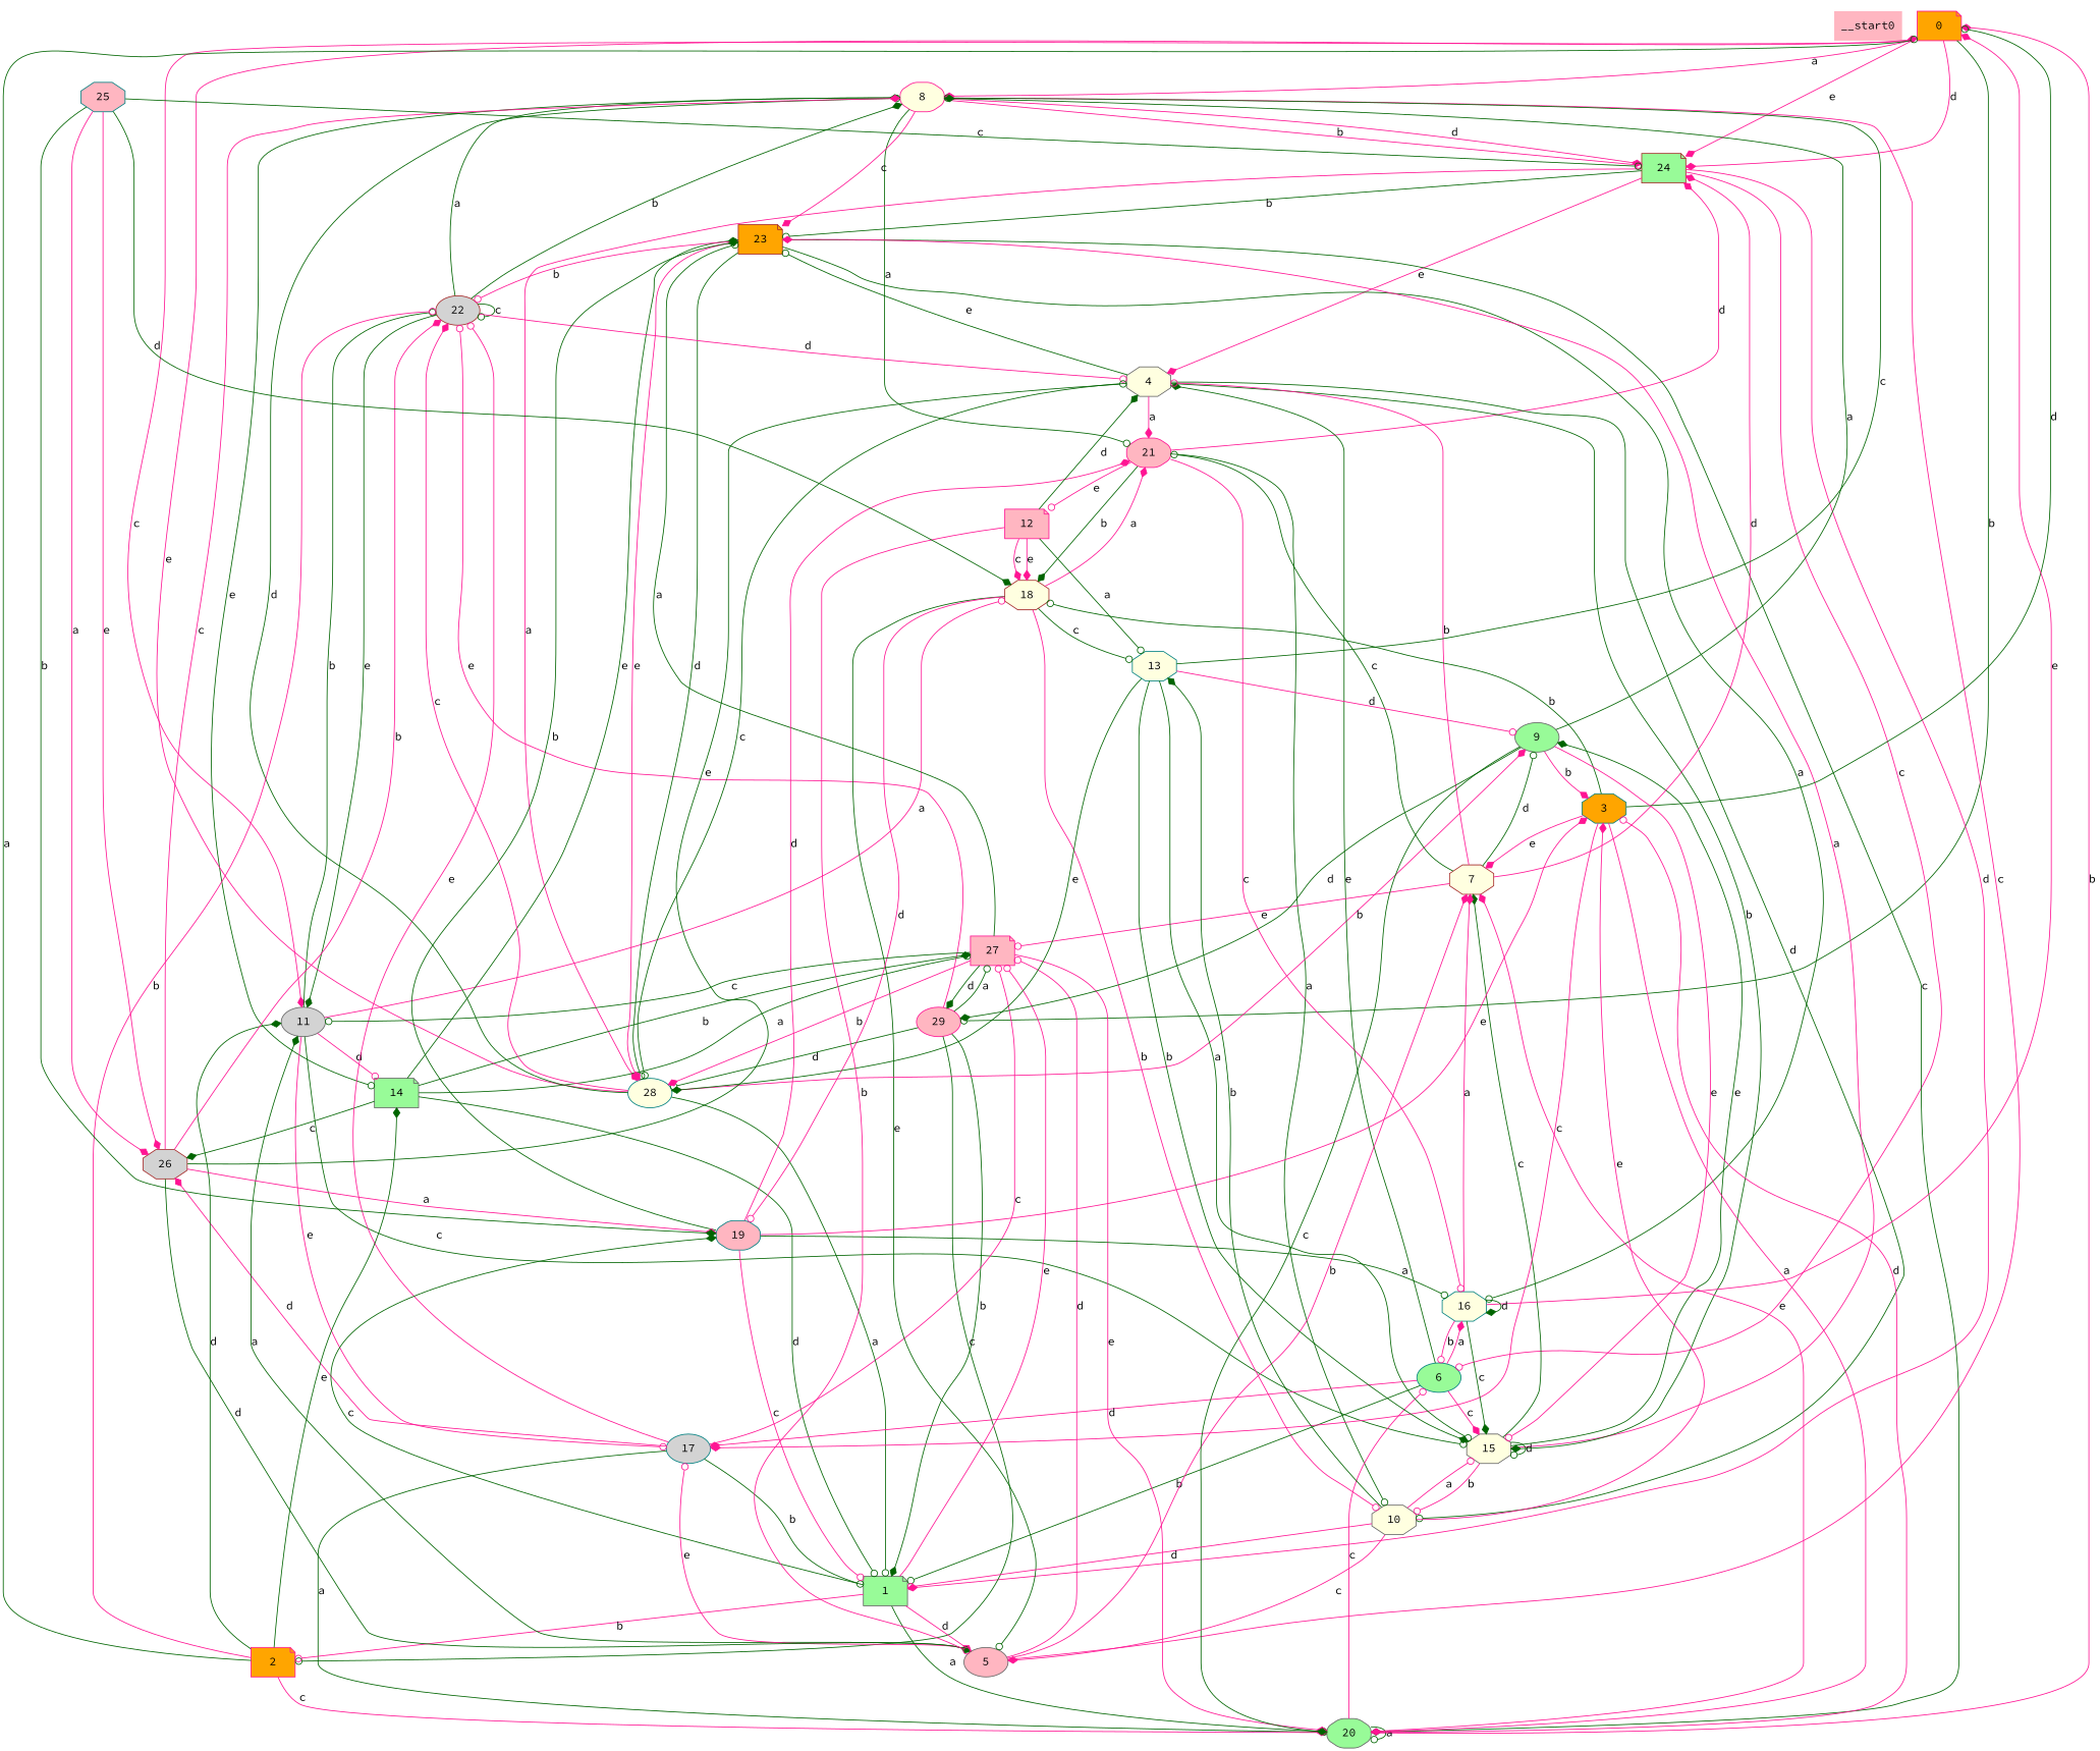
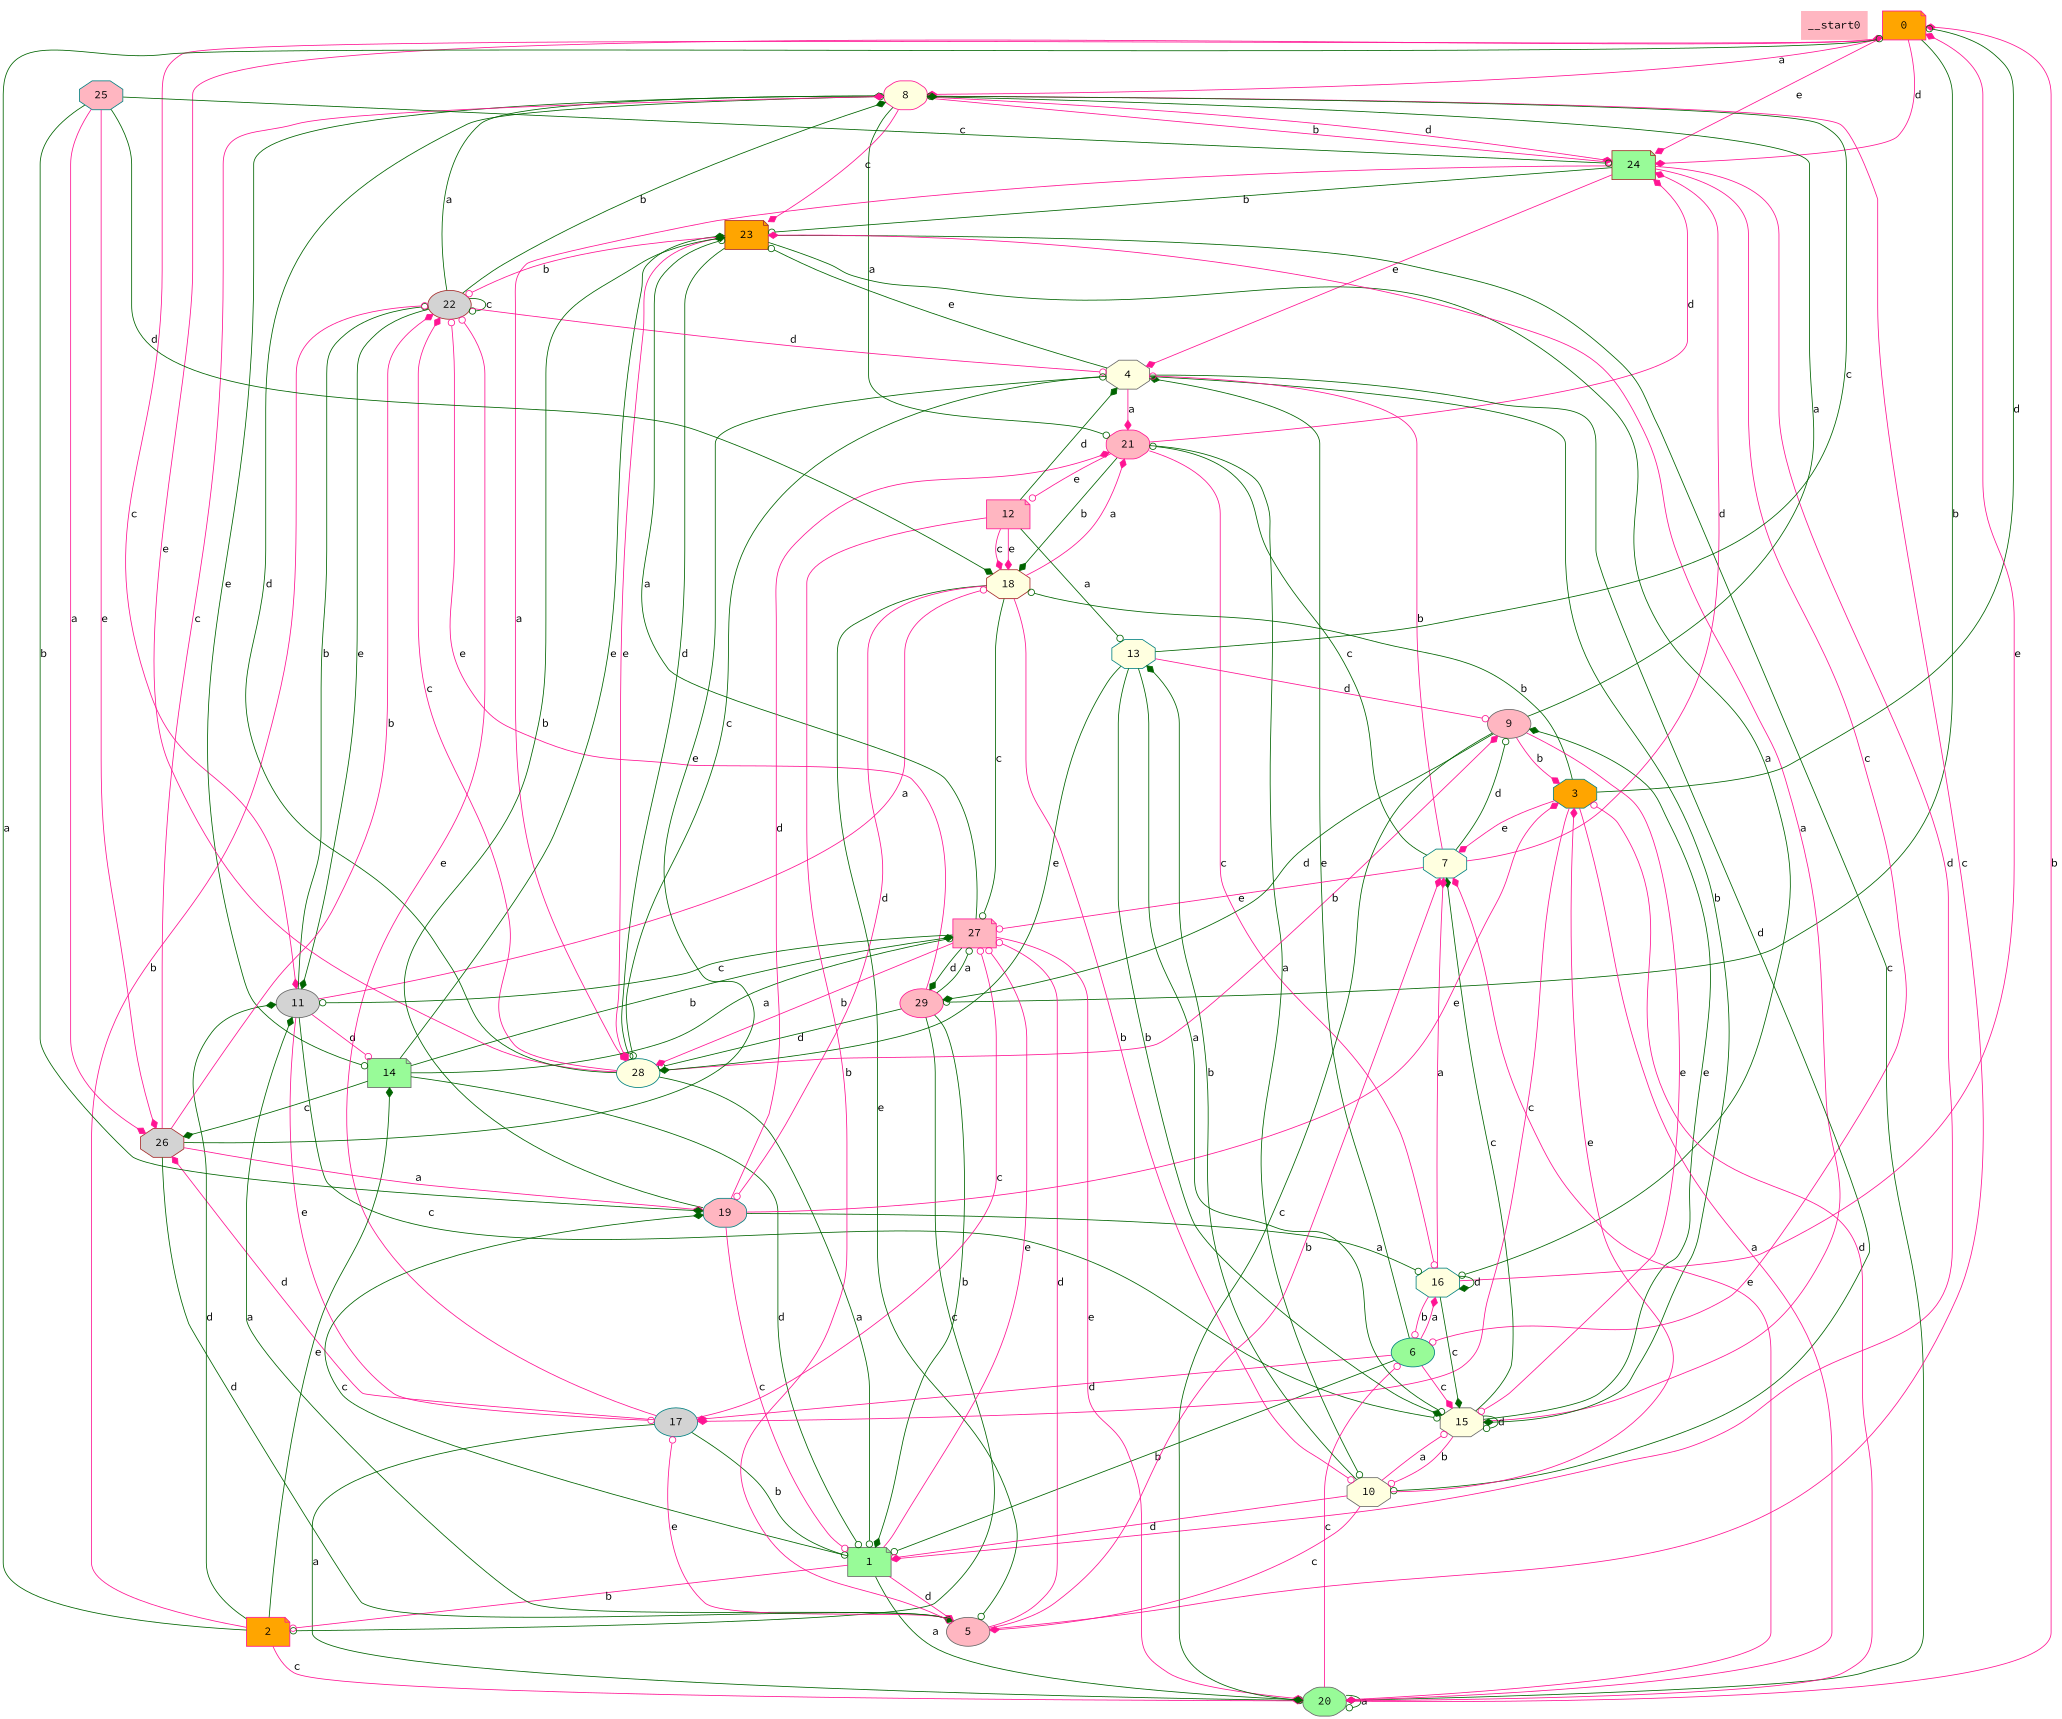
  digraph {
    fontname="Source Code Pro"
    rankdir=TB
    node [color=gray40 fillcolor=lightyellow fontname="Source Code Pro" shape=octagon style=filled]
    edge [arrowhead=diamond color=deeppink fontname="Source Code Pro"]
    __start0 [color=deeppink fillcolor=lightpink shape=none]
    n2 [color=deeppink fillcolor=orange label=0 shape=note style="rounded,filled"]
    n3 [color=deeppink label=8 style="rounded,filled"]
    n4 [fillcolor=lightgrey label=11 shape=ellipse]
    n5 [color=brown fillcolor=palegreen label=24 shape=note style="rounded,filled"]
    n6 [color=deeppink fillcolor=lightpink label=29 shape=ellipse style="rounded,filled"]
    n7 [fillcolor=palegreen label=14 shape=note]
    n8 [color=deeppink fillcolor=lightpink label=21 style="rounded,filled"]
    n9 [color=brown fillcolor=orange label=23 shape=note style="rounded,filled"]
    n10 [color=brown fillcolor=lightgrey label=22 shape=ellipse style="rounded,filled"]
    n11 [color=teal fillcolor=lightgrey label=17 shape=ellipse style="rounded,filled"]
    n12 [color=brown label=18]
    n13 [label=15]
    n14 [fillcolor=palegreen label=1 shape=note]
    n15 [label=4]
    n16 [color=teal label=28 shape=ellipse]
    n17 [color=teal fillcolor=palegreen label=6 shape=ellipse]
    n18 [color=deeppink fillcolor=orange label=2 shape=note]
    n19 [color=deeppink fillcolor=lightpink label=27 shape=note]
    n20 [fillcolor=lightpink label=5 shape=ellipse style="rounded,filled"]
    n21 [color=teal fillcolor=lightpink label=19 style="rounded,filled"]
    n22 [fillcolor=palegreen label=20 style="rounded,filled"]
-   n23 [color=brown label=7]
+   n23 [color=teal label=7]
    n24 [color=teal fillcolor=orange label=3]
    n25 [color=teal label=16]
    n26 [color=brown fillcolor=lightgrey label=26]
-   n27 [fillcolor=palegreen label=9 shape=ellipse style="rounded,filled"]
+   n27 [fillcolor=lightpink label=9 shape=ellipse style="rounded,filled"]
    n28 [label=10]
    n29 [color=teal label=13]
    n30 [color=deeppink fillcolor=lightpink label=12 shape=note]
    n31 [color=teal fillcolor=lightpink label=25]
    n2 -> n3 [label=a]
    n2 -> n4 [label=c]
    n2 -> n5 [label=d]
    n2 -> n5 [label=e]
    n2 -> n6 [arrowhead=odot color=darkgreen label=b]
    n3 -> n5 [arrowhead=odot label=b]
    n3 -> n5 [label=d]
    n3 -> n7 [arrowhead=odot color=darkgreen label=e]
    n3 -> n8 [arrowhead=odot color=darkgreen label=a]
    n3 -> n9 [label=c]
    n4 -> n7 [arrowhead=odot label=d]
    n4 -> n10 [arrowhead=odot color=darkgreen label=b]
    n4 -> n11 [arrowhead=odot label=e]
    n4 -> n12 [arrowhead=odot label=a]
    n4 -> n13 [arrowhead=odot color=darkgreen label=c]
    n5 -> n9 [arrowhead=odot color=darkgreen label=b]
    n5 -> n14 [label=d]
    n5 -> n15 [label=e]
    n5 -> n16 [label=a]
    n5 -> n17 [arrowhead=odot label=c]
    n6 -> n10 [arrowhead=odot label=e]
    n6 -> n14 [color=darkgreen label=b]
    n6 -> n16 [arrowhead=odot color=darkgreen label=d]
    n6 -> n18 [arrowhead=odot color=darkgreen label=c]
    n6 -> n19 [arrowhead=odot color=darkgreen label=a]
    n7 -> n9 [color=darkgreen label=e]
    n7 -> n14 [arrowhead=odot color=darkgreen label=d]
    n7 -> n19 [arrowhead=odot color=darkgreen label=a]
    n7 -> n19 [color=darkgreen label=b]
    n7 -> n26 [color=darkgreen label=c]
    n8 -> n5 [label=d]
    n8 -> n12 [color=darkgreen label=b]
    n8 -> n25 [arrowhead=odot label=c]
    n8 -> n28 [arrowhead=odot color=darkgreen label=a]
    n8 -> n30 [arrowhead=odot label=e]
    n9 -> n10 [arrowhead=odot label=b]
    n9 -> n16 [arrowhead=odot color=darkgreen label=d]
    n9 -> n16 [label=e]
    n9 -> n22 [color=darkgreen label=c]
    n9 -> n25 [arrowhead=odot color=darkgreen label=a]
    n10 -> n3 [color=darkgreen label=a]
    n10 -> n3 [color=darkgreen label=b]
    n10 -> n4 [color=darkgreen label=e]
    n10 -> n10 [arrowhead=odot color=darkgreen label=c]
    n10 -> n15 [arrowhead=odot label=d]
    n11 -> n10 [arrowhead=odot label=e]
    n11 -> n14 [arrowhead=odot color=darkgreen label=b]
    n11 -> n19 [arrowhead=odot label=c]
    n11 -> n22 [arrowhead=odot color=darkgreen label=a]
    n11 -> n26 [label=d]
    n12 -> n8 [label=a]
    n12 -> n20 [arrowhead=odot color=darkgreen label=e]
    n12 -> n21 [arrowhead=odot label=d]
    n12 -> n28 [arrowhead=odot label=b]
-   n12 -> n29 [arrowhead=odot color=darkgreen label=c]
+   n12 -> n19 [arrowhead=odot color=darkgreen label=c]
    n13 -> n9 [label=a]
    n13 -> n13 [arrowhead=odot color=darkgreen label=d]
    n13 -> n23 [color=darkgreen label=c]
    n13 -> n27 [color=darkgreen label=e]
    n13 -> n28 [arrowhead=odot label=b]
    n14 -> n18 [arrowhead=odot label=b]
    n14 -> n19 [arrowhead=odot label=e]
    n14 -> n20 [label=d]
    n14 -> n21 [color=darkgreen label=c]
    n14 -> n22 [arrowhead=odot color=darkgreen label=a]
    n15 -> n8 [label=a]
    n15 -> n9 [arrowhead=odot color=darkgreen label=e]
    n15 -> n13 [color=darkgreen label=b]
    n15 -> n16 [arrowhead=odot color=darkgreen label=c]
    n15 -> n28 [arrowhead=odot color=darkgreen label=d]
    n16 -> n2 [label=e]
    n16 -> n3 [arrowhead=odot color=darkgreen label=d]
    n16 -> n10 [label=c]
    n16 -> n14 [arrowhead=odot color=darkgreen label=a]
    n16 -> n27 [label=b]
    n17 -> n11 [label=d]
    n17 -> n13 [label=c]
    n17 -> n14 [arrowhead=odot color=darkgreen label=b]
    n17 -> n15 [color=darkgreen label=e]
    n17 -> n25 [label=a]
    n18 -> n2 [arrowhead=odot color=darkgreen label=a]
    n18 -> n4 [color=darkgreen label=d]
    n18 -> n7 [color=darkgreen label=e]
    n18 -> n10 [arrowhead=odot label=b]
    n18 -> n22 [label=c]
    n19 -> n4 [arrowhead=odot color=darkgreen label=c]
    n19 -> n6 [color=darkgreen label=d]
    n19 -> n9 [arrowhead=odot color=darkgreen label=a]
    n19 -> n16 [label=b]
    n19 -> n22 [label=e]
    n20 -> n3 [label=c]
    n20 -> n4 [color=darkgreen label=a]
    n20 -> n11 [arrowhead=odot label=e]
    n20 -> n19 [arrowhead=odot label=d]
    n20 -> n23 [label=b]
    n21 -> n8 [label=d]
    n21 -> n9 [color=darkgreen label=b]
    n21 -> n14 [arrowhead=odot label=c]
    n21 -> n24 [label=e]
    n21 -> n25 [arrowhead=odot color=darkgreen label=a]
    n22 -> n2 [label=b]
    n22 -> n17 [arrowhead=odot label=c]
    n22 -> n22 [arrowhead=odot color=darkgreen label=a]
    n22 -> n23 [label=e]
    n22 -> n24 [arrowhead=odot label=d]
    n23 -> n5 [label=d]
    n23 -> n8 [arrowhead=odot color=darkgreen label=c]
    n23 -> n15 [arrowhead=odot label=b]
    n23 -> n19 [arrowhead=odot label=e]
    n23 -> n27 [arrowhead=odot color=darkgreen label=d]
    n24 -> n2 [arrowhead=odot color=darkgreen label=d]
    n24 -> n11 [label=c]
    n24 -> n12 [arrowhead=odot color=darkgreen label=b]
    n24 -> n22 [label=a]
    n24 -> n23 [label=e]
    n25 -> n2 [label=e]
    n25 -> n13 [color=darkgreen label=c]
    n25 -> n17 [arrowhead=odot label=b]
    n25 -> n23 [label=a]
    n25 -> n25 [color=darkgreen label=d]
    n26 -> n3 [label=c]
    n26 -> n10 [label=b]
    n26 -> n15 [arrowhead=odot color=darkgreen label=e]
    n26 -> n20 [color=darkgreen label=d]
    n26 -> n21 [label=a]
    n27 -> n3 [color=darkgreen label=a]
    n27 -> n6 [color=darkgreen label=d]
    n27 -> n13 [arrowhead=odot label=e]
    n27 -> n22 [color=darkgreen label=c]
    n27 -> n24 [label=b]
    n28 -> n13 [arrowhead=odot label=a]
    n28 -> n14 [arrowhead=odot label=d]
    n28 -> n20 [label=c]
    n28 -> n24 [label=e]
    n28 -> n29 [color=darkgreen label=b]
    n29 -> n3 [arrowhead=odot color=darkgreen label=c]
    n29 -> n13 [arrowhead=odot color=darkgreen label=a]
    n29 -> n13 [color=darkgreen label=b]
    n29 -> n16 [color=darkgreen label=e]
    n29 -> n27 [arrowhead=odot label=d]
    n30 -> n12 [label=c]
    n30 -> n12 [label=e]
    n30 -> n15 [color=darkgreen label=d]
    n30 -> n20 [arrowhead=odot label=b]
    n30 -> n29 [arrowhead=odot color=darkgreen label=a]
    n31 -> n5 [arrowhead=odot color=darkgreen label=c]
    n31 -> n12 [color=darkgreen label=d]
    n31 -> n21 [color=darkgreen label=b]
    n31 -> n26 [label=a]
    n31 -> n26 [label=e]
  }
